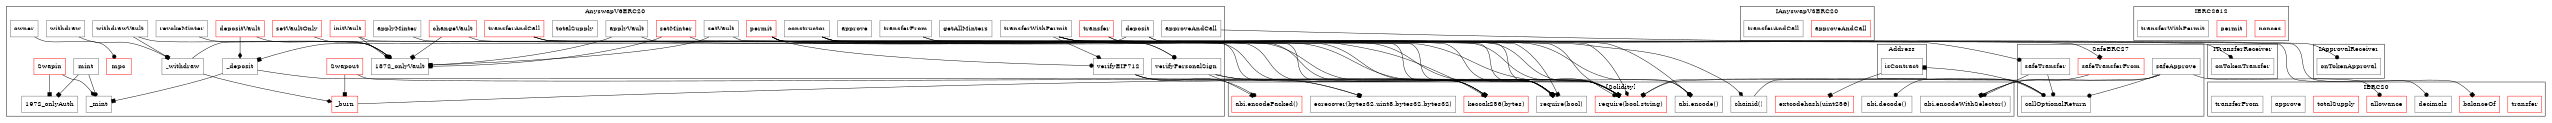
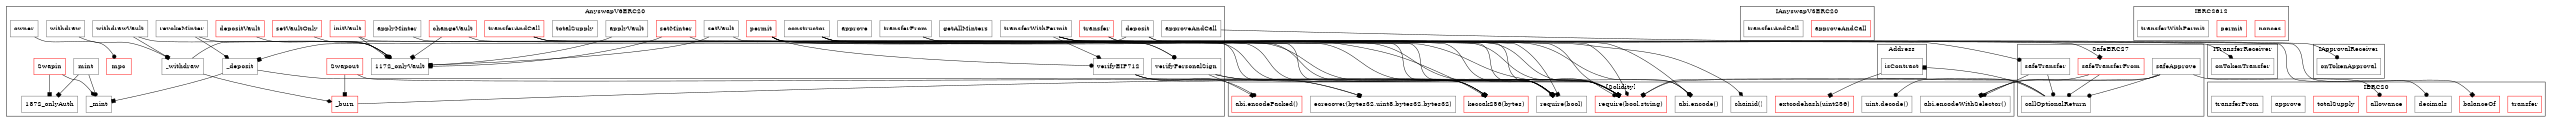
  strict digraph {
    rankdir=TB
    node [color=gray40 shape=box]
    edge [arrowhead=box]
    n1 [label=isContract]
    n2 [label=onTokenTransfer]
    n3 [color=red label=transfer]
    n4 [label=decimals]
    n5 [color=red label=balanceOf]
    n6 [color=red label=allowance]
    n7 [color=red label=totalSupply]
    n8 [label=approve]
    n9 [label=transferFrom]
    n10 [label=onTokenApproval]
    n11 [color=red label=changeVault]
-   "1872_onlyVault"
+   "1872_onlyVault" [label="1172_onlyVault"]
    n13 [label=applyMinter]
    n14 [color=red label=transferAndCall]
    n15 [label=_mint]
    n16 [color=red label=initVault]
    n17 [color=red label=mpc]
    n18 [label=_withdraw]
    n19 [color=red label=_burn]
    n20 [label=getAllMinters]
    n21 [color=red label=permit]
    n22 [label=verifyEIP712]
    n23 [label=verifyPersonalSign]
    n24 [label=approve]
-   "1872_onlyAuth" [label="1972_onlyAuth"]
+   "1872_onlyAuth"
    n26 [label=deposit]
    n27 [label=_deposit]
    n28 [label=withdrawVault]
    n29 [label=withdraw]
    n30 [label=mint]
    n31 [label=owner]
    n32 [label=constructor]
    n33 [label=totalSupply]
    n34 [color=red label=depositVault]
    n35 [color=red label=Swapin]
    n36 [color=red label=setMinter]
    n37 [color=red label=Swapout]
    n38 [label=setVault]
    n39 [label=transferFrom]
    n40 [color=red label=transfer]
    n41 [label=revokeMinter]
    n42 [label=transferWithPermit]
    n43 [label=approveAndCall]
    n44 [color=red label=setVaultOnly]
    n45 [label=applyVault]
    n46 [color=red label=approveAndCall]
    n47 [label=transferAndCall]
    n48 [color=red label=nonces]
    n49 [color=red label=permit]
    n50 [label=transferWithPermit]
    n51 [label=safeApprove]
    n52 [label=callOptionalReturn]
    n53 [color=red label=safeTransferFrom]
    n54 [label=safeTransfer]
    "extcodehash(uint256)" [color=red]
    "require(bool,string)" [color=red]
    "require(bool)"
    "abi.encode()"
    "keccak256(bytes)" [color=red]
    "abi.encodePacked()" [color=red]
    "ecrecover(bytes32,uint8,bytes32,bytes32)"
    "chainid()"
    "abi.encodeWithSelector()"
-   "abi.decode()"
+   "abi.decode()" [label="uint.decode()"]
    subgraph cluster_1 {
      label=Address
      n1
    }
    subgraph cluster_2 {
      label=ITransferReceiver
      n2
    }
    subgraph cluster_3 {
      label=IERC20
      n3
      n4
      n5
      n6
      n7
      n8
      n9
    }
    subgraph cluster_4 {
      label=IApprovalReceiver
      n10
    }
    subgraph cluster_5 {
      label=AnyswapV6ERC20
      n11
      "1872_onlyVault"
      n13
      n14
      n15
      n16
      n17
      n18
      n19
      n20
      n21
      n22
      n23
      n24
      "1872_onlyAuth"
      n26
      n27
      n28
      n29
      n30
      n31
      n32
      n33
      n34
      n35
      n36
      n37
      n38
      n39
      n40
      n41
      n42
      n43
      n44
      n45
    }
    subgraph cluster_6 {
      label=IAnyswapV3ERC20
      n46
      n47
    }
    subgraph cluster_7 {
      label=IERC2612
      n48
      n49
      n50
    }
    subgraph cluster_8 {
      label=SafeERC27
      n51
      n52
      n53
      n54
    }
    subgraph cluster_9 {
      label="[Solidity]"
      "extcodehash(uint256)"
      "require(bool,string)"
      "require(bool)"
      "abi.encode()"
      "keccak256(bytes)"
      "abi.encodePacked()"
      "ecrecover(bytes32,uint8,bytes32,bytes32)"
      "chainid()"
      "abi.encodeWithSelector()"
      "abi.decode()"
    }
    n1 -> "extcodehash(uint256)"
    n11 -> "1872_onlyVault"
    n11 -> "require(bool,string)" [arrowhead=dot]
    n13 -> "require(bool)" [arrowhead=diamond]
    n14 -> n2 [arrowhead=diamond]
    n14 -> "require(bool,string)" [arrowhead=dot]
    n14 -> "require(bool)" [arrowhead=dot]
    n16 -> "1872_onlyVault" [arrowhead=diamond]
    n16 -> "require(bool)"
    n18 -> n19 [arrowhead=diamond]
    n18 -> n54 [arrowhead=dot]
    n19 -> "require(bool,string)"
    n21 -> n22 [arrowhead=dot]
    n21 -> n23 [arrowhead=dot]
    n21 -> "require(bool,string)"
    n21 -> "require(bool)"
    n21 -> "abi.encode()"
    n21 -> "keccak256(bytes)"
    n22 -> "keccak256(bytes)" [arrowhead=diamond]
    n22 -> "abi.encodePacked()" [arrowhead=dot]
    n22 -> "ecrecover(bytes32,uint8,bytes32,bytes32)"
    n23 -> "keccak256(bytes)"
    n23 -> "abi.encodePacked()"
    n23 -> "ecrecover(bytes32,uint8,bytes32,bytes32)"
    n26 -> n5
    n26 -> n27
    n26 -> n53
    n27 -> n15
    n27 -> "require(bool)"
    n28 -> "1872_onlyVault" [arrowhead=diamond]
    n28 -> n18 [arrowhead=diamond]
    n29 -> n18
    n30 -> n15 [arrowhead=dot]
    n30 -> "1872_onlyAuth"
    n31 -> n17 [arrowhead=dot]
    n32 -> n4 [arrowhead=dot]
    n32 -> "require(bool)" [arrowhead=dot]
    n32 -> "abi.encode()" [arrowhead=diamond]
    n32 -> "keccak256(bytes)" [arrowhead=dot]
    n32 -> "chainid()" [arrowhead=diamond]
    n34 -> "1872_onlyVault" [arrowhead=dot]
-   n34 -> n27 [arrowhead=diamond]
+   n41 -> n27 [arrowhead=diamond]
    n35 -> n15 [arrowhead=diamond]
    n35 -> "1872_onlyAuth"
    n36 -> "1872_onlyVault"
    n36 -> "require(bool,string)"
    n37 -> n19
    n37 -> "require(bool,string)"
    n38 -> "1872_onlyVault" [arrowhead=dot]
    n38 -> "require(bool,string)"
    n39 -> "require(bool,string)" [arrowhead=dot]
    n39 -> "require(bool)"
    n40 -> "require(bool,string)" [arrowhead=diamond]
    n40 -> "require(bool)"
    n41 -> "1872_onlyVault" [arrowhead=diamond]
    n42 -> n22 [arrowhead=diamond]
    n42 -> n23 [arrowhead=dot]
    n42 -> "require(bool,string)" [arrowhead=dot]
    n42 -> "require(bool)" [arrowhead=diamond]
    n42 -> "abi.encode()" [arrowhead=diamond]
    n42 -> "keccak256(bytes)" [arrowhead=dot]
    n43 -> n10 [arrowhead=dot]
    n44 -> "1872_onlyVault" [arrowhead=diamond]
    n45 -> "1872_onlyVault"
-   n45 -> "require(bool)" [arrowhead=diamond]
    n51 -> n6 [arrowhead=dot]
    n51 -> n52 [arrowhead=dot]
    n51 -> "require(bool,string)" [arrowhead=dot]
    n51 -> "abi.encodeWithSelector()"
    n52 -> n1
    n52 -> "require(bool,string)"
    n52 -> "abi.decode()" [arrowhead=dot]
-   "chainid()" -> n52 [arrowhead=dot]
+   n53 -> n52 [arrowhead=dot]
    n53 -> "abi.encodeWithSelector()" [arrowhead=dot]
    n54 -> n52 [arrowhead=dot]
    n54 -> "abi.encodeWithSelector()" [arrowhead=diamond]
  }
